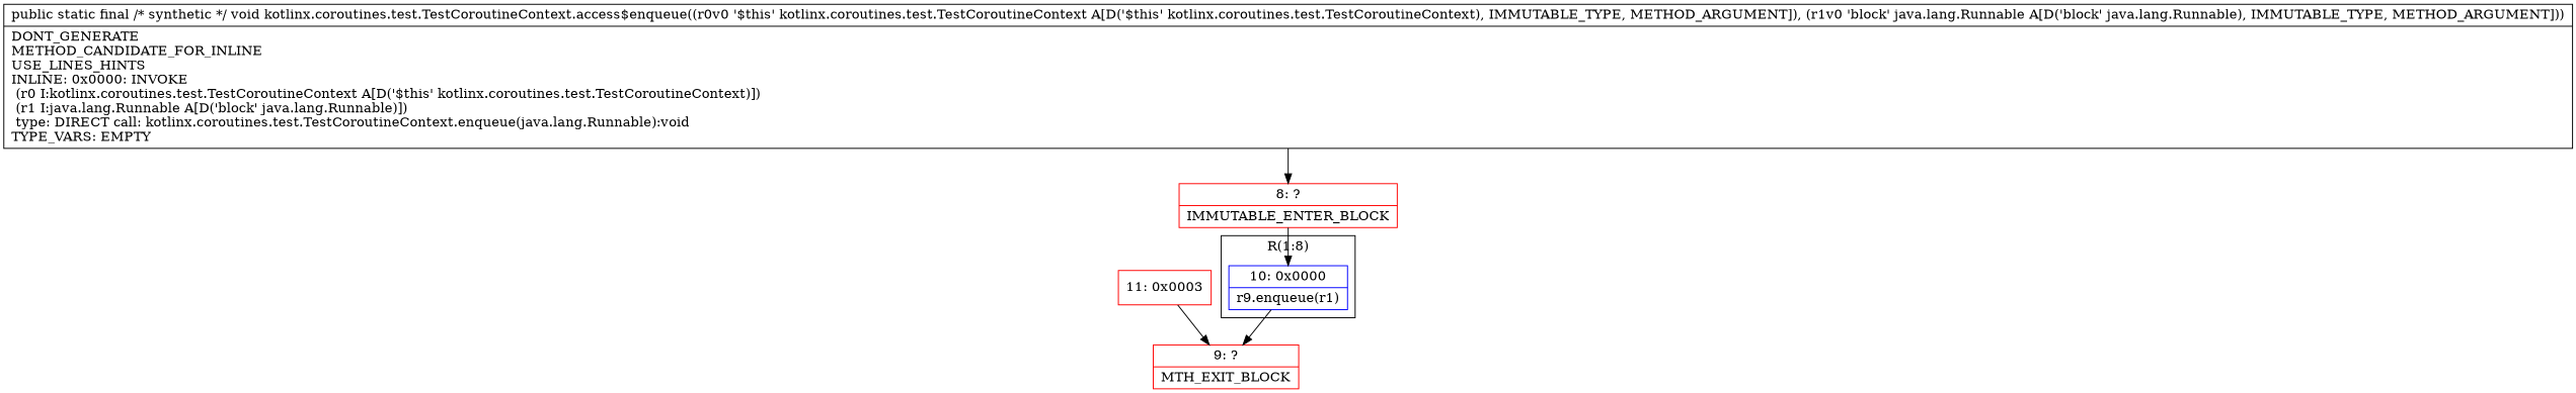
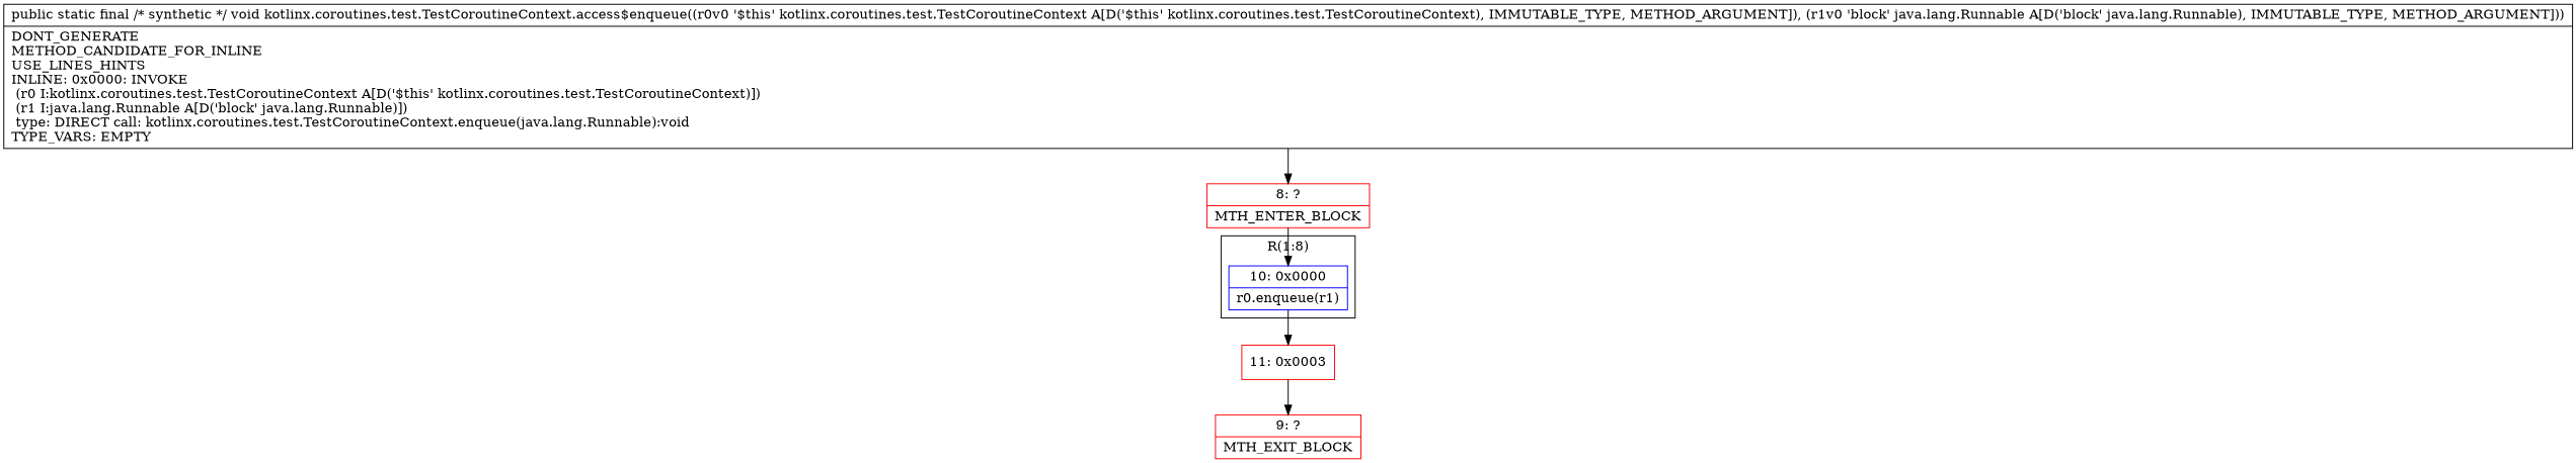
  digraph {
    node [color=red shape=record]
-   n1 [color=blue label="{10\:\ 0x0000|r9.enqueue(r1)\l}"]
+   n1 [color=blue label="{10\:\ 0x0000|r0.enqueue(r1)\l}"]
    n2 [label="{11\:\ 0x0003}"]
    n3 [label="{9\:\ ?|MTH_EXIT_BLOCK\l}"]
-   n4 [label="{8\:\ ?|IMMUTABLE_ENTER_BLOCK\l}"]
+   n4 [label="{8\:\ ?|MTH_ENTER_BLOCK\l}"]
    n5 [label="{public static final \/* synthetic *\/ void kotlinx.coroutines.test.TestCoroutineContext.access$enqueue((r0v0 '$this' kotlinx.coroutines.test.TestCoroutineContext A[D('$this' kotlinx.coroutines.test.TestCoroutineContext), IMMUTABLE_TYPE, METHOD_ARGUMENT]), (r1v0 'block' java.lang.Runnable A[D('block' java.lang.Runnable), IMMUTABLE_TYPE, METHOD_ARGUMENT]))  | DONT_GENERATE\lMETHOD_CANDIDATE_FOR_INLINE\lUSE_LINES_HINTS\lINLINE: 0x0000: INVOKE  \l  (r0 I:kotlinx.coroutines.test.TestCoroutineContext A[D('$this' kotlinx.coroutines.test.TestCoroutineContext)])\l  (r1 I:java.lang.Runnable A[D('block' java.lang.Runnable)])\l type: DIRECT call: kotlinx.coroutines.test.TestCoroutineContext.enqueue(java.lang.Runnable):void\lTYPE_VARS: EMPTY\l}" color=""]
    subgraph cluster_1 {
      label="R(1:8)"
      n1
    }
-   n1 -> n3
+   n1 -> n2
    n2 -> n3
    n4 -> n1
    n5 -> n4
  }
